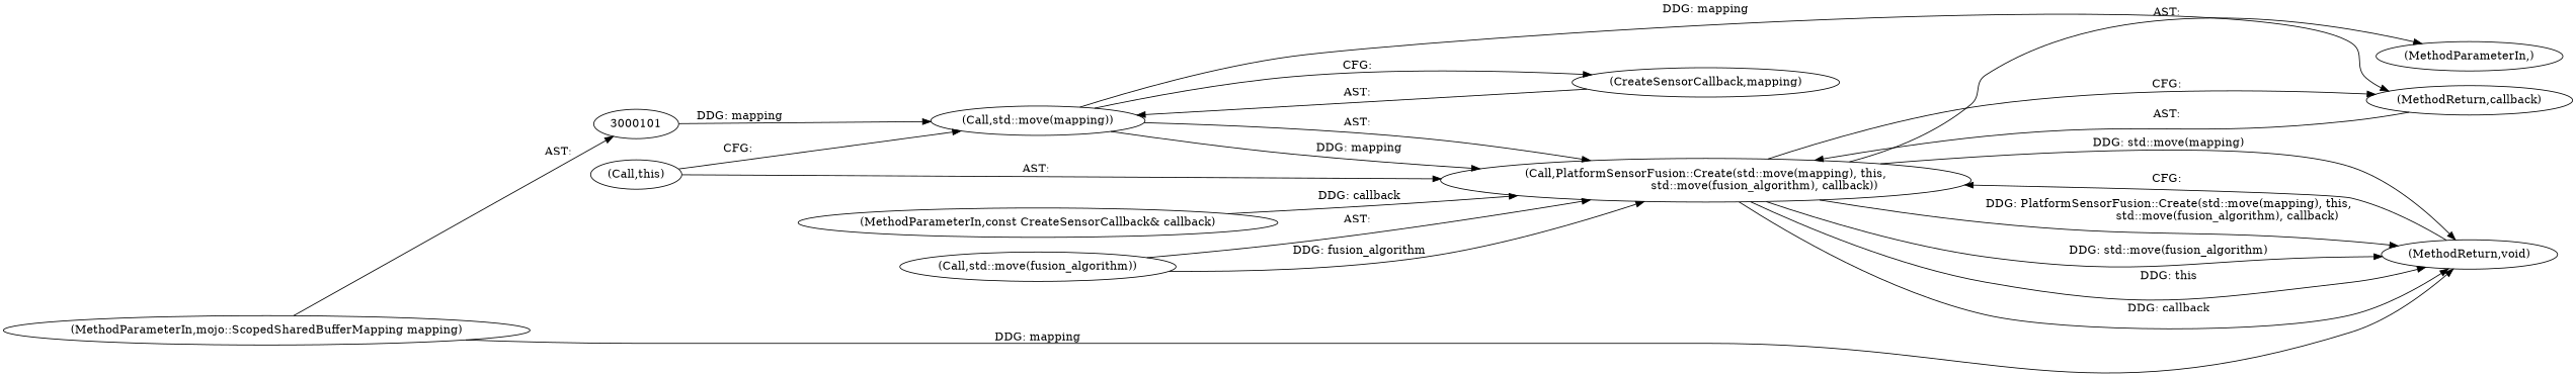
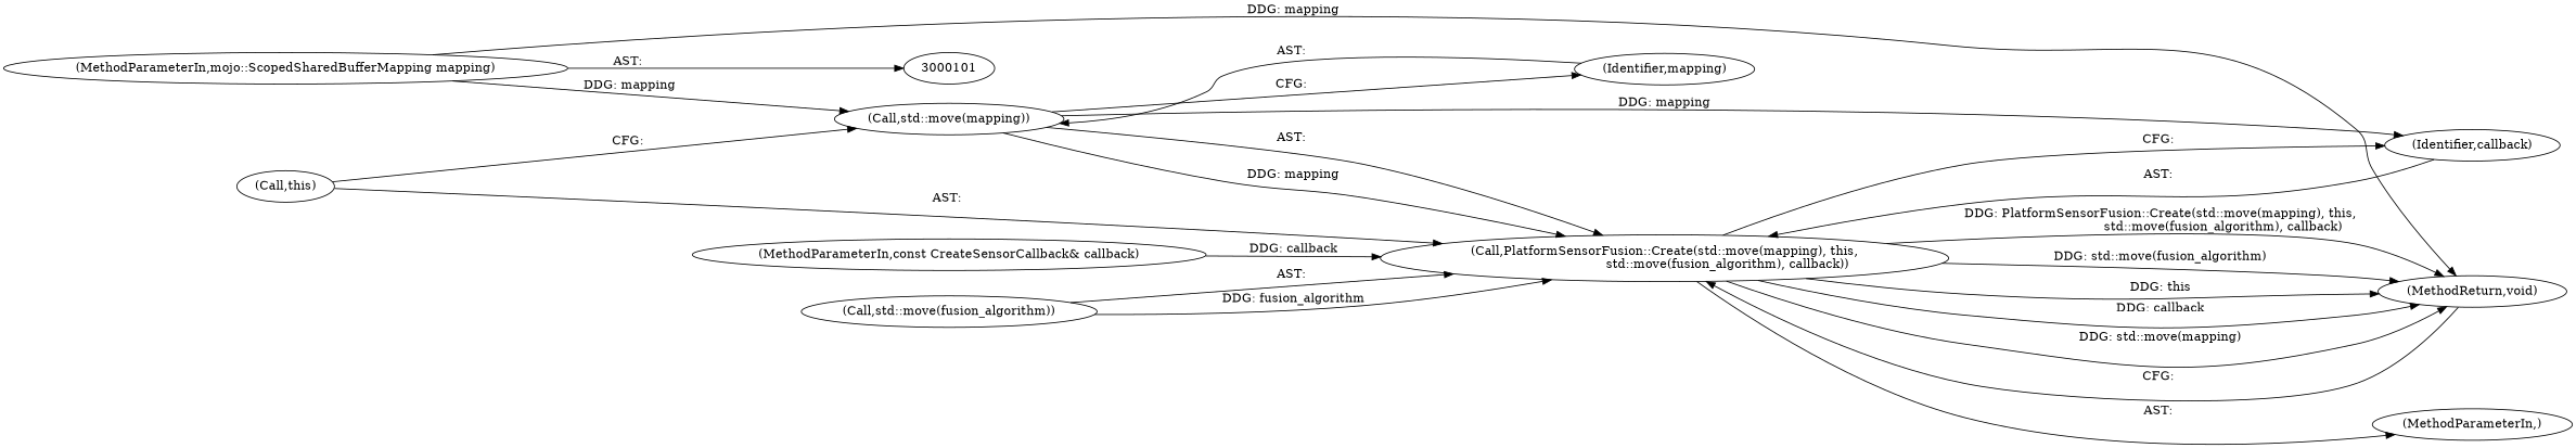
  digraph {
    rankdir=LR
    n1 [label="(Call,std::move(mapping))"]
    n2 [label="(Call,PlatformSensorFusion::Create(std::move(mapping), this,\n                                std::move(fusion_algorithm), callback))"]
-   n3 [label="(CreateSensorCallback,mapping)"]
-   n4 [label="(MethodReturn,callback)"]
+   n3 [label="(Identifier,mapping)"]
+   n4 [label="(Identifier,callback)"]
    n5 [label="(MethodReturn,void)"]
    n6 [label="(MethodParameterIn,)"]
    n7 [label="(MethodParameterIn,mojo::ScopedSharedBufferMapping mapping)"]
    n8 [label=3000101]
    n9 [label="(Call,this)"]
    n10 [label="(MethodParameterIn,const CreateSensorCallback& callback)"]
    n11 [label="(Call,std::move(fusion_algorithm))"]
    n1 -> n2 [label="AST: "]
    n1 -> n2 [label="DDG: mapping"]
    n1 -> n3 [label="CFG: "]
    n1 -> n4 [label="DDG: mapping"]
    n2 -> n4 [label="CFG: "]
    n2 -> n5 [label="DDG: PlatformSensorFusion::Create(std::move(mapping), this,\n                                std::move(fusion_algorithm), callback)"]
    n2 -> n5 [label="DDG: std::move(fusion_algorithm)"]
    n2 -> n5 [label="DDG: this"]
    n2 -> n5 [label="DDG: callback"]
    n2 -> n5 [label="DDG: std::move(mapping)"]
    n2 -> n6 [label="AST: "]
    n3 -> n1 [label="AST: "]
    n4 -> n2 [label="AST: "]
    n5 -> n2 [label="CFG: "]
-   n8 -> n1 [label="DDG: mapping"]
+   n7 -> n1 [label="DDG: mapping"]
    n7 -> n5 [label="DDG: mapping"]
    n7 -> n8 [label="AST: "]
    n9 -> n1 [label="CFG: "]
    n9 -> n2 [label="AST: "]
    n10 -> n2 [label="DDG: callback"]
    n11 -> n2 [label="AST: "]
    n11 -> n2 [label="DDG: fusion_algorithm"]
  }
